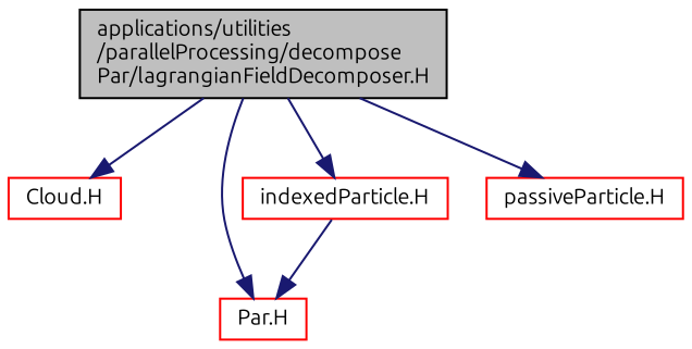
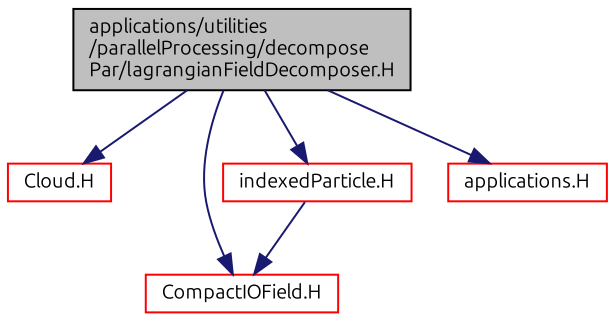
  digraph {
    fontname=Ubuntu
    node [color=red fontname=Ubuntu fontsize=10 shape=record]
    edge [color=midnightblue fontname=Ubuntu fontsize=10 labelfontname=FreeSans labelfontsize=10 style=solid]
    n1 [color=black fillcolor=grey75 fontcolor=black height=0.2 label="applications/utilities\l/parallelProcessing/decompose\lPar/lagrangianFieldDecomposer.H" style=filled width=0.4]
    n2 [height=0.2 label="Cloud.H" width=0.4]
-   n3 [height=0.2 label="Par.H" width=0.4]
+   n3 [height=0.2 label="CompactIOField.H" width=0.4]
    n4 [height=0.2 label="indexedParticle.H" width=0.4]
-   n5 [height=0.2 label="passiveParticle.H" width=0.4]
+   n5 [height=0.2 label="applications.H" width=0.4]
    n1 -> n2
    n1 -> n3
    n1 -> n4
    n1 -> n5
    n4 -> n3
  }
